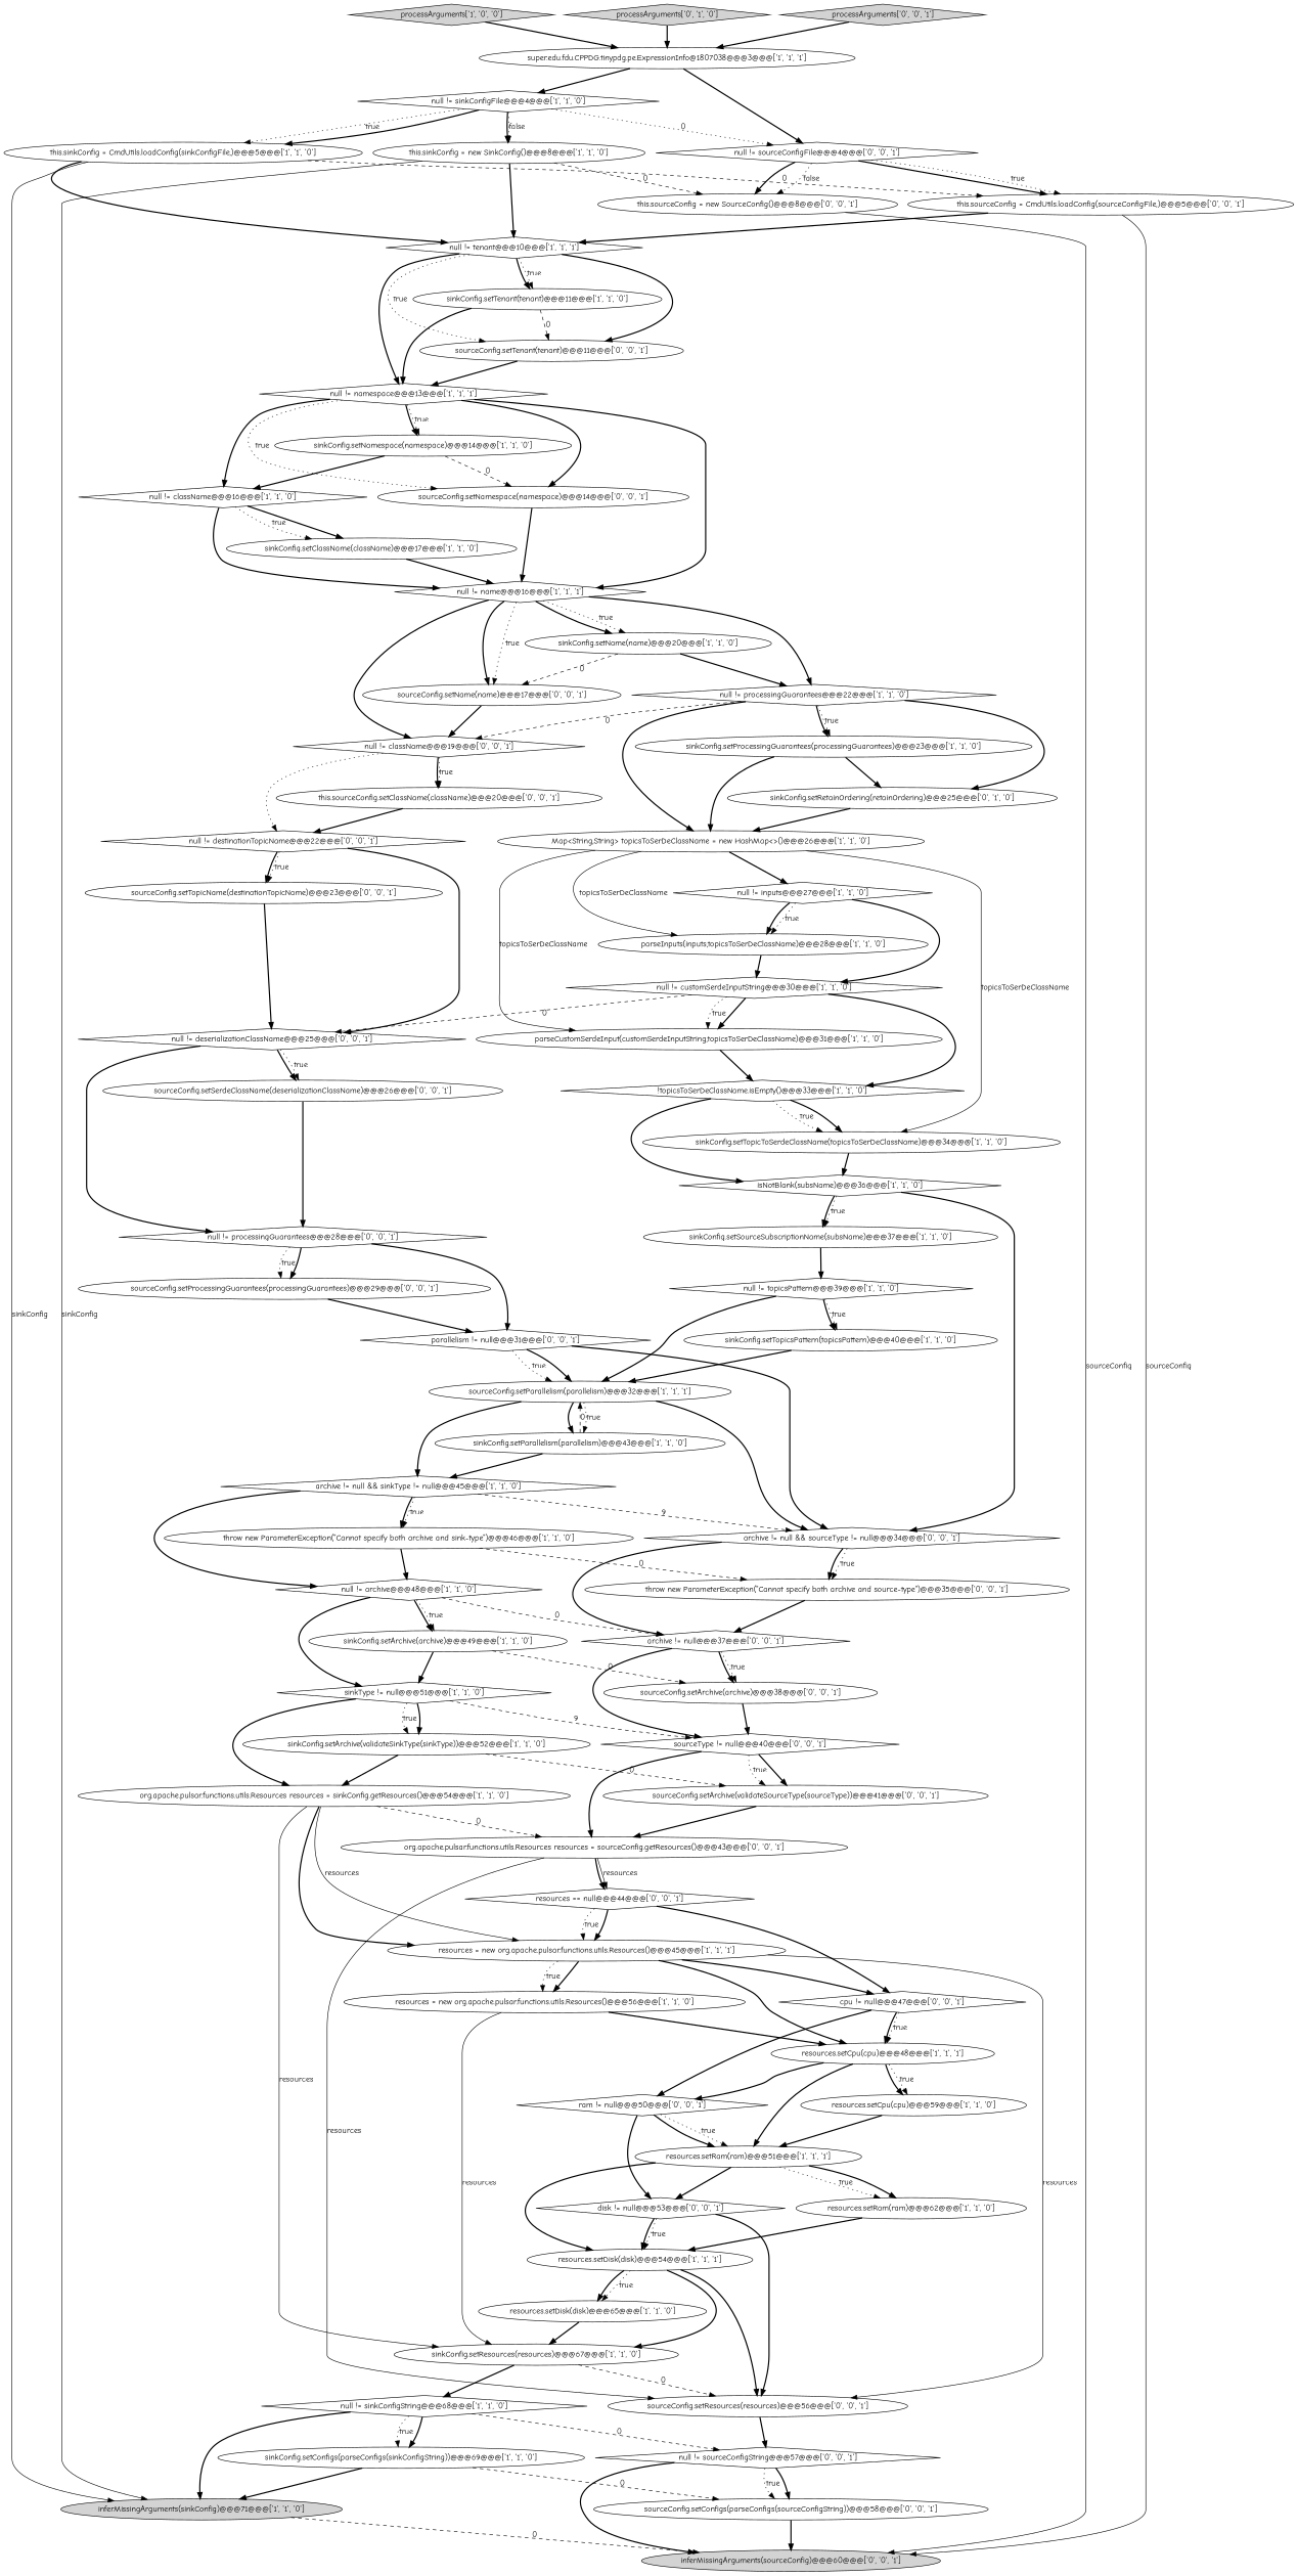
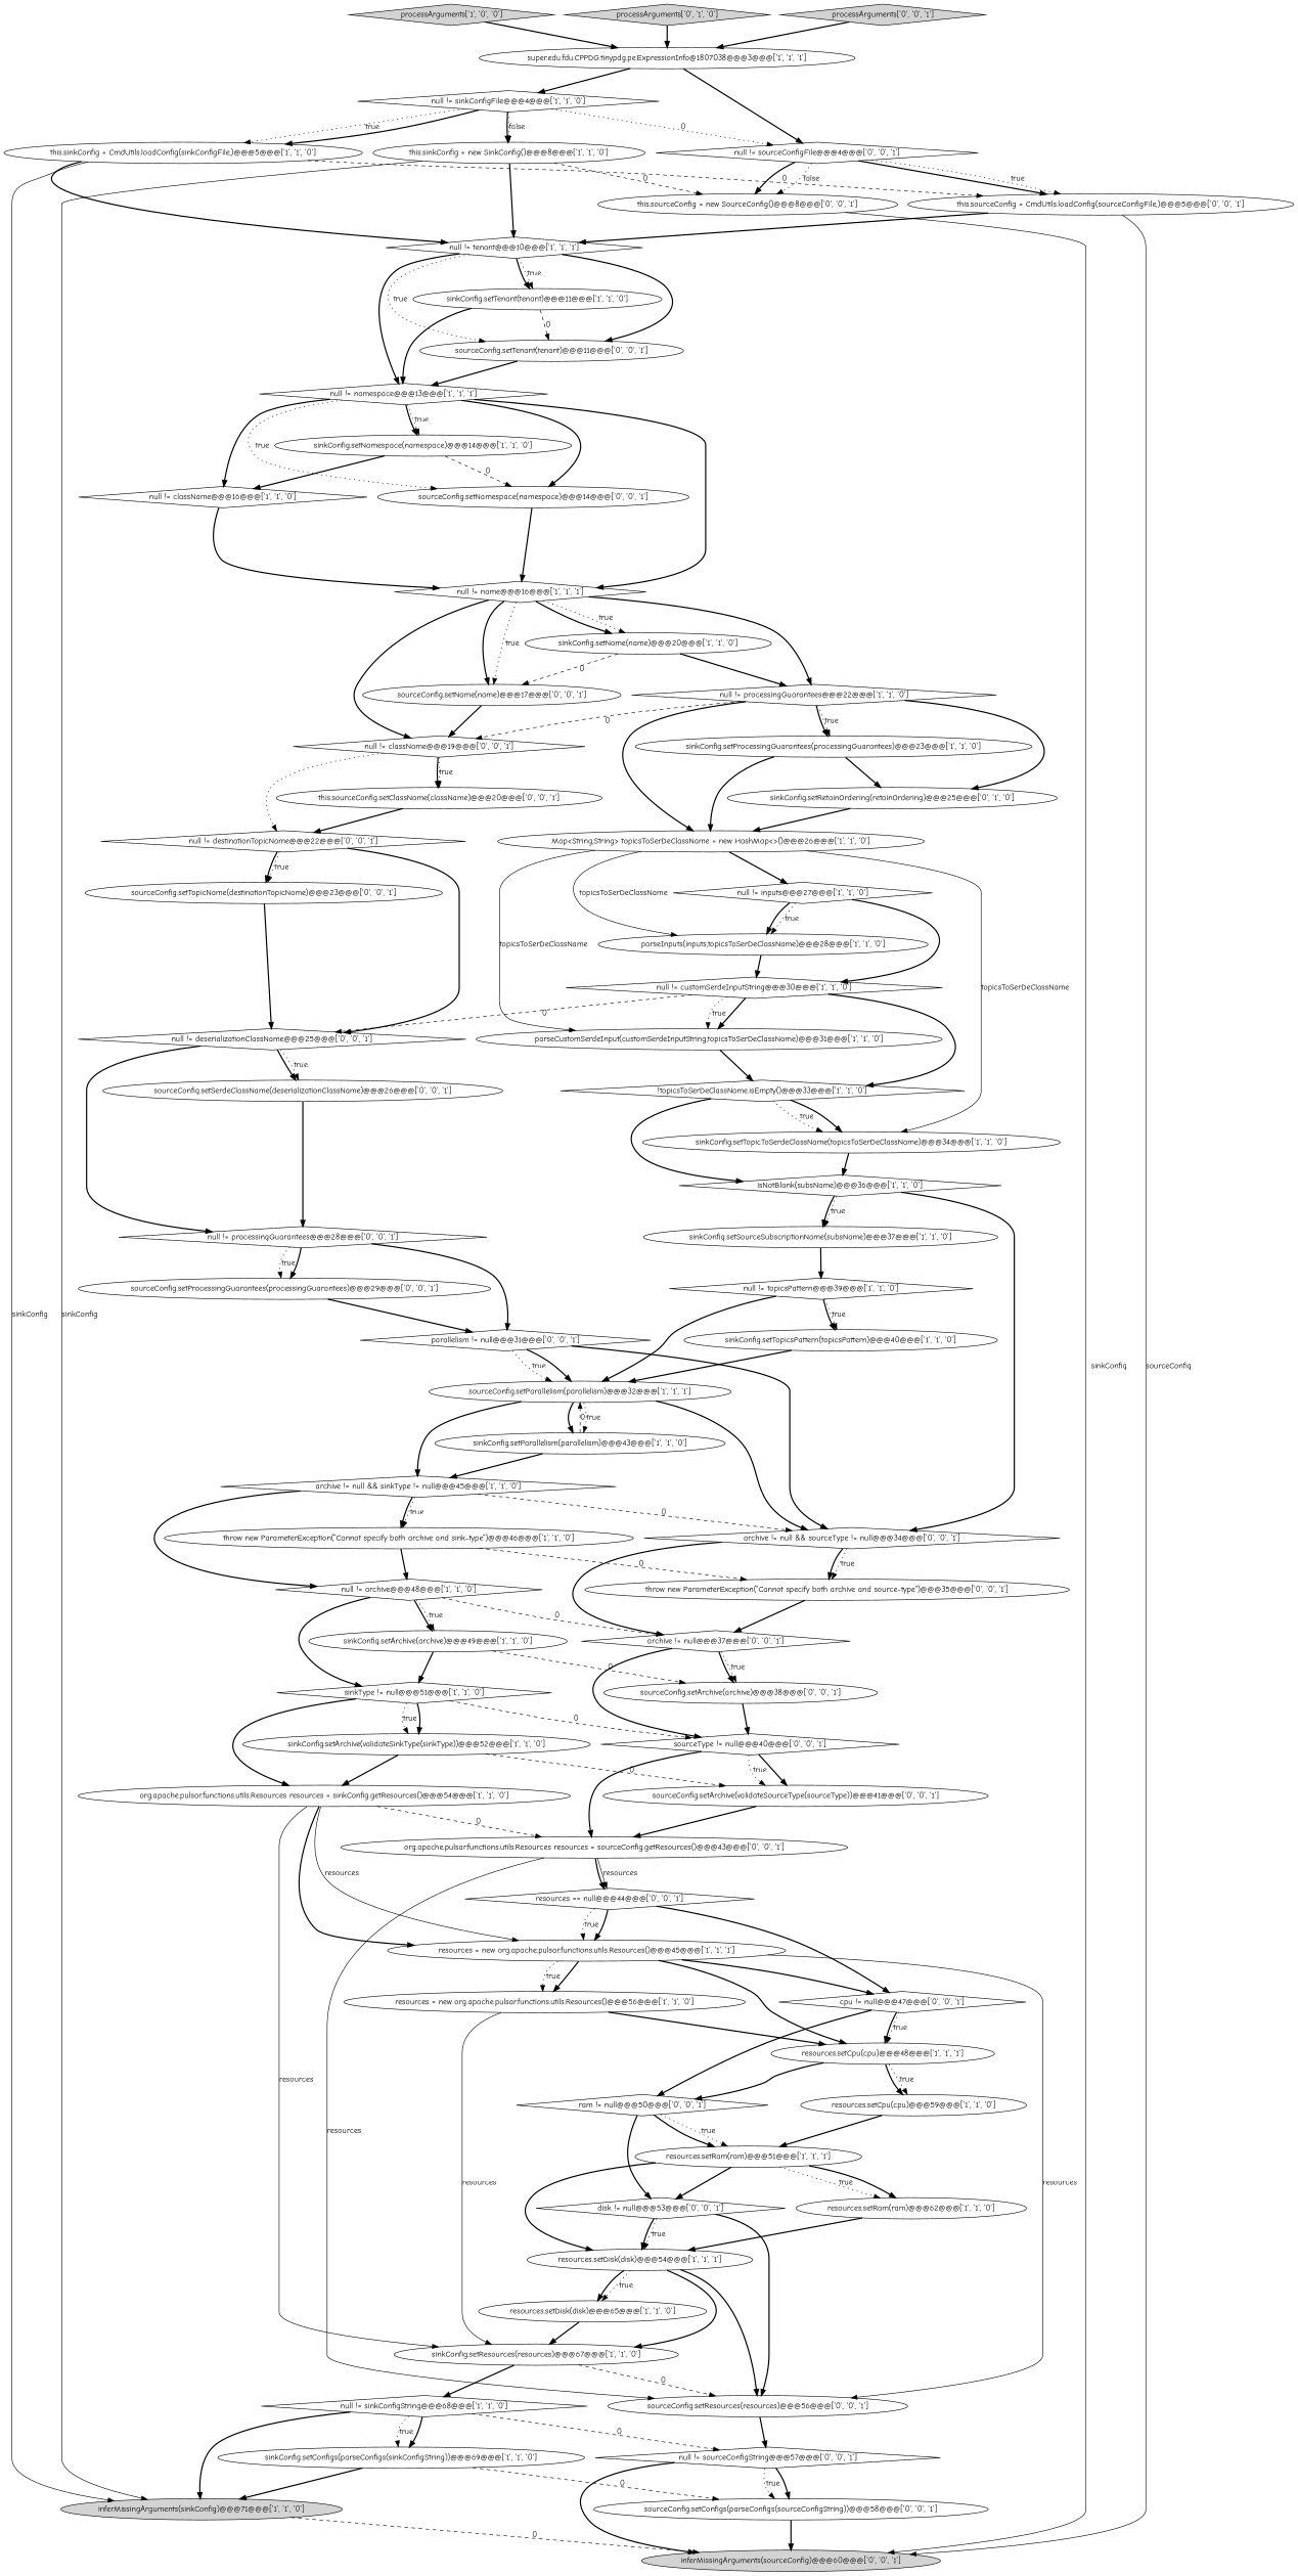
  digraph {
    fontname="Comic Neue"
    node [fillcolor=white fontname="Comic Neue" shape=ellipse style=filled]
    edge [fontname="Comic Neue" style=bold]
    n1 [label="disk != null@@@53@@@['0', '0', '1']" shape=diamond]
    n2 [label="resources.setDisk(disk)@@@54@@@['1', '1', '1']"]
    n3 [label="sourceConfig.setResources(resources)@@@56@@@['0', '0', '1']"]
    n4 [label="sinkConfig.setResources(resources)@@@67@@@['1', '1', '0']"]
    n5 [label="resources.setDisk(disk)@@@65@@@['1', '1', '0']"]
    n6 [label="null != sourceConfigString@@@57@@@['0', '0', '1']" shape=diamond]
    n7 [label="throw new ParameterException(\"Cannot specify both archive and sink-type\")@@@46@@@['1', '1', '0']"]
    n8 [label="throw new ParameterException(\"Cannot specify both archive and source-type\")@@@35@@@['0', '0', '1']"]
    n9 [label="null != archive@@@48@@@['1', '1', '0']" shape=diamond]
    n10 [label="archive != null@@@37@@@['0', '0', '1']" shape=diamond]
    n11 [label="sinkConfig.setArchive(archive)@@@49@@@['1', '1', '0']"]
    n12 [label="sinkType != null@@@51@@@['1', '1', '0']" shape=diamond]
    n13 [label="resources = new org.apache.pulsar.functions.utils.Resources()@@@45@@@['1', '1', '1']"]
    n14 [label="resources.setCpu(cpu)@@@48@@@['1', '1', '1']"]
    n15 [label="resources = new org.apache.pulsar.functions.utils.Resources()@@@56@@@['1', '1', '0']"]
    n16 [label="cpu != null@@@47@@@['0', '0', '1']" shape=diamond]
    n17 [label="resources.setCpu(cpu)@@@59@@@['1', '1', '0']"]
    n18 [label="resources.setRam(ram)@@@51@@@['1', '1', '1']"]
    n19 [label="ram != null@@@50@@@['0', '0', '1']" shape=diamond]
    n20 [label="null != sinkConfigString@@@68@@@['1', '1', '0']" shape=diamond]
    n21 [label="sourceConfig.setParallelism(parallelism)@@@32@@@['1', '1', '1']"]
    n22 [label="sinkConfig.setParallelism(parallelism)@@@43@@@['1', '1', '0']"]
    n23 [label="archive != null && sourceType != null@@@34@@@['0', '0', '1']" shape=diamond]
    n24 [label="archive != null && sinkType != null@@@45@@@['1', '1', '0']" shape=diamond]
    n25 [label="sourceConfig.setTopicName(destinationTopicName)@@@23@@@['0', '0', '1']"]
    n26 [label="null != deserializationClassName@@@25@@@['0', '0', '1']" shape=diamond]
    n27 [label="sourceConfig.setSerdeClassName(deserializationClassName)@@@26@@@['0', '0', '1']"]
    n28 [label="null != processingGuarantees@@@28@@@['0', '0', '1']" shape=diamond]
    n29 [label="sourceConfig.setNamespace(namespace)@@@14@@@['0', '0', '1']"]
    n30 [label="null != name@@@16@@@['1', '1', '1']" shape=diamond]
    n31 [label="null != processingGuarantees@@@22@@@['1', '1', '0']" shape=diamond]
    n32 [label="null != className@@@19@@@['0', '0', '1']" shape=diamond]
    n33 [label="sourceConfig.setName(name)@@@17@@@['0', '0', '1']"]
    n34 [label="sinkConfig.setName(name)@@@20@@@['1', '1', '0']"]
    n35 [label="Map<String,String> topicsToSerDeClassName = new HashMap<>()@@@26@@@['1', '1', '0']"]
    n36 [label="sinkConfig.setProcessingGuarantees(processingGuarantees)@@@23@@@['1', '1', '0']"]
    n37 [label="sinkConfig.setRetainOrdering(retainOrdering)@@@25@@@['0', '1', '0']"]
    n38 [label="sinkConfig.setTopicToSerdeClassName(topicsToSerDeClassName)@@@34@@@['1', '1', '0']"]
    n39 [label="parseInputs(inputs,topicsToSerDeClassName)@@@28@@@['1', '1', '0']"]
    n40 [label="parseCustomSerdeInput(customSerdeInputString,topicsToSerDeClassName)@@@31@@@['1', '1', '0']"]
    n41 [label="null != inputs@@@27@@@['1', '1', '0']" shape=diamond]
    n42 [label="this.sourceConfig.setClassName(className)@@@20@@@['0', '0', '1']"]
    n43 [label="null != destinationTopicName@@@22@@@['0', '0', '1']" shape=diamond]
    n44 [label="sourceConfig.setArchive(archive)@@@38@@@['0', '0', '1']"]
    n45 [label="sourceType != null@@@40@@@['0', '0', '1']" shape=diamond]
    n46 [label="org.apache.pulsar.functions.utils.Resources resources = sinkConfig.getResources()@@@54@@@['1', '1', '0']"]
    n47 [label="sinkConfig.setArchive(validateSinkType(sinkType))@@@52@@@['1', '1', '0']"]
    n48 [label="resources.setRam(ram)@@@62@@@['1', '1', '0']"]
    n49 [label="null != namespace@@@13@@@['1', '1', '1']" shape=diamond]
    n50 [label="null != className@@@16@@@['1', '1', '0']" shape=diamond]
    n51 [label="sinkConfig.setNamespace(namespace)@@@14@@@['1', '1', '0']"]
-   n52 [label="sinkConfig.setClassName(className)@@@17@@@['1', '1', '0']"]
    n53 [label="isNotBlank(subsName)@@@36@@@['1', '1', '0']" shape=diamond]
    n54 [label="null != customSerdeInputString@@@30@@@['1', '1', '0']" shape=diamond]
    n55 [label="!topicsToSerDeClassName.isEmpty()@@@33@@@['1', '1', '0']" shape=diamond]
    n56 [label="super.edu.fdu.CPPDG.tinypdg.pe.ExpressionInfo@1807038@@@3@@@['1', '1', '1']"]
    n57 [label="null != sinkConfigFile@@@4@@@['1', '1', '0']" shape=diamond]
    n58 [label="null != sourceConfigFile@@@4@@@['0', '0', '1']" shape=diamond]
    n59 [label="this.sinkConfig = new SinkConfig()@@@8@@@['1', '1', '0']"]
    n60 [label="this.sinkConfig = CmdUtils.loadConfig(sinkConfigFile,)@@@5@@@['1', '1', '0']"]
    n61 [label="this.sourceConfig = CmdUtils.loadConfig(sourceConfigFile,)@@@5@@@['0', '0', '1']"]
    n62 [label="this.sourceConfig = new SourceConfig()@@@8@@@['0', '0', '1']"]
    n63 [label="parallelism != null@@@31@@@['0', '0', '1']" shape=diamond]
    n64 [label="sourceConfig.setArchive(validateSourceType(sourceType))@@@41@@@['0', '0', '1']"]
    n65 [label="org.apache.pulsar.functions.utils.Resources resources = sourceConfig.getResources()@@@43@@@['0', '0', '1']"]
    n66 [label="resources == null@@@44@@@['0', '0', '1']" shape=diamond]
    n67 [label="sinkConfig.setConfigs(parseConfigs(sinkConfigString))@@@69@@@['1', '1', '0']"]
    n68 [fillcolor=lightgray label="inferMissingArguments(sinkConfig)@@@71@@@['1', '1', '0']"]
    n69 [fillcolor=lightgray label="inferMissingArguments(sourceConfig)@@@60@@@['0', '0', '1']"]
    n70 [label="sourceConfig.setConfigs(parseConfigs(sourceConfigString))@@@58@@@['0', '0', '1']"]
    n71 [label="null != tenant@@@10@@@['1', '1', '1']" shape=diamond]
    n72 [label="sinkConfig.setTenant(tenant)@@@11@@@['1', '1', '0']"]
    n73 [label="sourceConfig.setTenant(tenant)@@@11@@@['0', '0', '1']"]
    n74 [label="sinkConfig.setSourceSubscriptionName(subsName)@@@37@@@['1', '1', '0']"]
    n75 [label="null != topicsPattern@@@39@@@['1', '1', '0']" shape=diamond]
    n76 [label="sinkConfig.setTopicsPattern(topicsPattern)@@@40@@@['1', '1', '0']"]
    n77 [label="sourceConfig.setProcessingGuarantees(processingGuarantees)@@@29@@@['0', '0', '1']"]
    n78 [fillcolor=lightgray label="processArguments['1', '0', '0']" shape=diamond]
    n79 [fillcolor=lightgray label="processArguments['0', '1', '0']" shape=diamond]
    n80 [fillcolor=lightgray label="processArguments['0', '0', '1']" shape=diamond]
    n1 -> n2
    n1 -> n2 [label=true style=dotted]
    n1 -> n3
    n2 -> n3
    n2 -> n4
    n2 -> n5 [label=true style=dotted]
    n2 -> n5
    n3 -> n6
    n4 -> n3 [label=0 style=dashed]
    n4 -> n20
    n5 -> n4
    n6 -> n69
    n6 -> n70
    n6 -> n70 [label=true style=dotted]
    n7 -> n8 [label=0 style=dashed]
    n7 -> n9
    n8 -> n10
    n9 -> n10 [label=0 style=dashed]
    n9 -> n11 [label=true style=dotted]
    n9 -> n11
    n9 -> n12
    n10 -> n44 [label=true style=dotted]
    n10 -> n44
    n10 -> n45
    n11 -> n12
    n11 -> n44 [label=0 style=dashed]
-   n12 -> n45 [label=9 style=dashed]
+   n12 -> n45 [label=0 style=dashed]
    n12 -> n46
    n12 -> n47
    n12 -> n47 [label=true style=dotted]
    n13 -> n3 [label=resources style=solid]
    n13 -> n14
    n13 -> n15
    n13 -> n15 [label=true style=dotted]
    n13 -> n16
    n14 -> n17 [label=true style=dotted]
    n14 -> n17
-   n14 -> n18
    n14 -> n19
    n15 -> n4 [label=resources style=solid]
    n15 -> n14
    n16 -> n14
    n16 -> n14 [label=true style=dotted]
    n16 -> n19
    n17 -> n18
    n18 -> n1
    n18 -> n2
    n18 -> n48 [label=true style=dotted]
    n18 -> n48
    n19 -> n1
    n19 -> n18 [label=true style=dotted]
    n19 -> n18
    n20 -> n6 [label=0 style=dashed]
    n20 -> n67
    n20 -> n67 [label=true style=dotted]
    n20 -> n68
    n21 -> n22 [label=true style=dotted]
    n21 -> n22
    n21 -> n23
    n21 -> n24
    n22 -> n21 [label=0 style=dashed]
    n22 -> n24
    n23 -> n8 [label=true style=dotted]
    n23 -> n8
    n23 -> n10
    n24 -> n7
    n24 -> n7 [label=true style=dotted]
    n24 -> n9
-   n24 -> n23 [label=9 style=dashed]
+   n24 -> n23 [label=0 style=dashed]
    n25 -> n26
    n26 -> n27
    n26 -> n27 [label=true style=dotted]
    n26 -> n28
    n27 -> n28
    n28 -> n63
    n28 -> n77 [label=true style=dotted]
    n28 -> n77
    n29 -> n30
    n30 -> n31
    n30 -> n32
    n30 -> n33
    n30 -> n33 [label=true style=dotted]
    n30 -> n34
    n30 -> n34 [label=true style=dotted]
    n31 -> n32 [label=0 style=dashed]
    n31 -> n35
    n31 -> n36 [label=true style=dotted]
    n31 -> n36
    n31 -> n37
    n32 -> n42
    n32 -> n42 [label=true style=dotted]
    n32 -> n43 [style=dotted]
    n33 -> n32
    n34 -> n31
    n34 -> n33 [label=0 style=dashed]
    n35 -> n38 [label=topicsToSerDeClassName style=solid]
    n35 -> n39 [label=topicsToSerDeClassName style=solid]
    n35 -> n40 [label=topicsToSerDeClassName style=solid]
    n35 -> n41
    n36 -> n35
    n36 -> n37
    n37 -> n35
    n38 -> n53
    n39 -> n54
    n40 -> n55
    n41 -> n39 [label=true style=dotted]
    n41 -> n39
    n41 -> n54
    n42 -> n43
    n43 -> n25 [label=true style=dotted]
    n43 -> n25
    n43 -> n26
    n44 -> n45
    n45 -> n64
    n45 -> n64 [label=true style=dotted]
    n45 -> n65
    n46 -> n4 [label=resources style=solid]
    n46 -> n13
    n46 -> n13 [label=resources style=solid]
    n46 -> n65 [label=0 style=dashed]
    n47 -> n46
    n47 -> n64 [label=0 style=dashed]
    n48 -> n2
    n49 -> n29 [label=true style=dotted]
    n49 -> n29
    n49 -> n30
    n49 -> n50
    n49 -> n51
    n49 -> n51 [label=true style=dotted]
    n50 -> n30
-   n50 -> n52
-   n50 -> n52 [label=true style=dotted]
    n51 -> n29 [label=0 style=dashed]
    n51 -> n50
-   n52 -> n30
    n53 -> n23
    n53 -> n74 [label=true style=dotted]
    n53 -> n74
    n54 -> n26 [label=0 style=dashed]
    n54 -> n40
    n54 -> n40 [label=true style=dotted]
    n54 -> n55
    n55 -> n38
    n55 -> n38 [label=true style=dotted]
    n55 -> n53
    n56 -> n57
    n56 -> n58
    n57 -> n58 [label=0 style=dotted]
    n57 -> n59
    n57 -> n59 [label=false style=dotted]
    n57 -> n60 [label=true style=dotted]
    n57 -> n60
    n58 -> n61
    n58 -> n61 [label=true style=dotted]
    n58 -> n62
    n58 -> n62 [label=false style=dotted]
    n59 -> n62 [label=0 style=dashed]
    n59 -> n68 [label=sinkConfig style=solid]
    n59 -> n71
    n60 -> n61 [label=0 style=dashed]
    n60 -> n68 [label=sinkConfig style=solid]
    n60 -> n71
    n61 -> n69 [label=sourceConfig style=solid]
    n61 -> n71
-   n62 -> n69 [label=sourceConfig style=solid]
+   n62 -> n69 [label=sinkConfig style=solid]
    n63 -> n21
    n63 -> n21 [label=true style=dotted]
    n63 -> n23
    n64 -> n65
    n65 -> n3 [label=resources style=solid]
    n65 -> n66
    n65 -> n66 [label=resources style=solid]
    n66 -> n13
    n66 -> n13 [label=true style=dotted]
    n66 -> n16
    n67 -> n68
    n67 -> n70 [label=0 style=dashed]
    n68 -> n69 [label=0 style=dashed]
    n70 -> n69
    n71 -> n49
    n71 -> n72
    n71 -> n72 [label=true style=dotted]
    n71 -> n73 [label=true style=dotted]
    n71 -> n73
    n72 -> n49
    n72 -> n73 [label=0 style=dashed]
    n73 -> n49
    n74 -> n75
    n75 -> n21
    n75 -> n76 [label=true style=dotted]
    n75 -> n76
    n76 -> n21
    n77 -> n63
    n78 -> n56
    n79 -> n56
    n80 -> n56
  }
